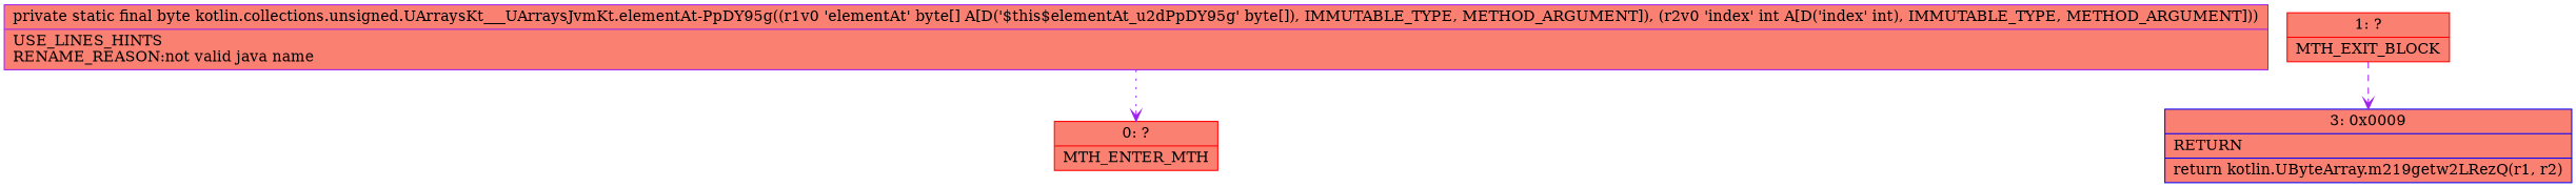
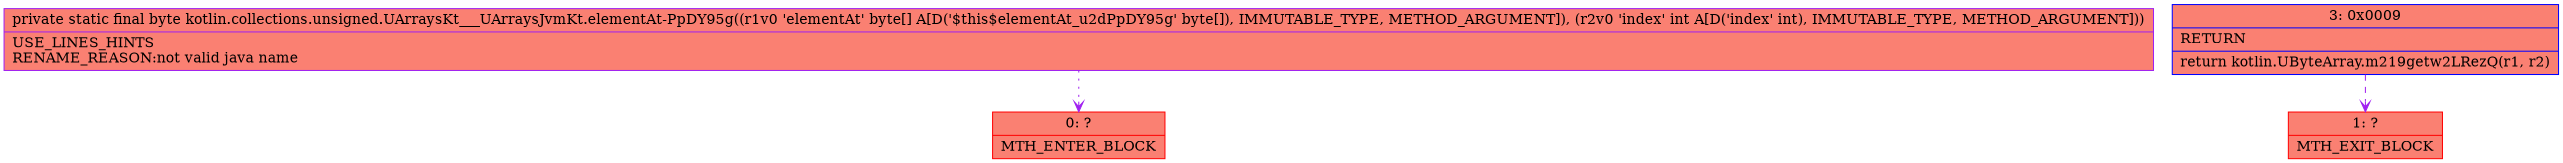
  digraph {
    node [color=red fillcolor=salmon shape=record style=filled]
    edge [arrowhead=vee color=purple]
-   n1 [label="{0\:\ ?|MTH_ENTER_MTH\l}"]
+   n1 [label="{0\:\ ?|MTH_ENTER_BLOCK\l}"]
    n2 [color=blue label="{3\:\ 0x0009|RETURN\l|return kotlin.UByteArray.m219getw2LRezQ(r1, r2)\l}"]
    n3 [label="{1\:\ ?|MTH_EXIT_BLOCK\l}"]
    n4 [color=purple label="{private static final byte kotlin.collections.unsigned.UArraysKt___UArraysJvmKt.elementAt\-PpDY95g((r1v0 'elementAt' byte[] A[D('$this$elementAt_u2dPpDY95g' byte[]), IMMUTABLE_TYPE, METHOD_ARGUMENT]), (r2v0 'index' int A[D('index' int), IMMUTABLE_TYPE, METHOD_ARGUMENT]))  | USE_LINES_HINTS\lRENAME_REASON:not valid java name\l}"]
-   n3 -> n2 [style=dashed]
+   n2 -> n3 [style=dashed]
    n4 -> n1 [style=dotted]
  }
